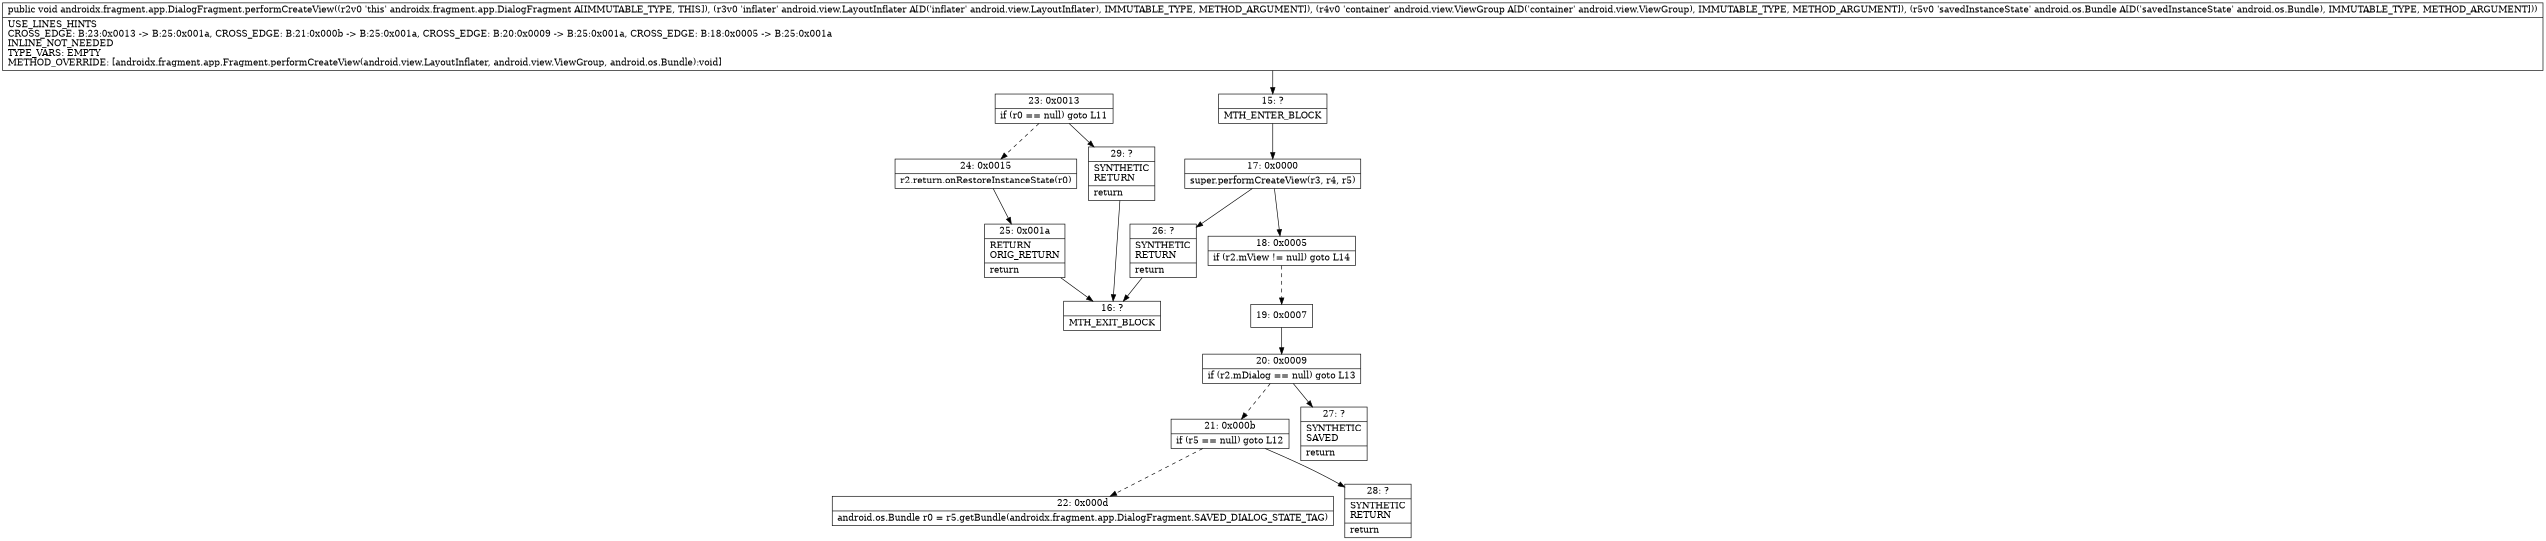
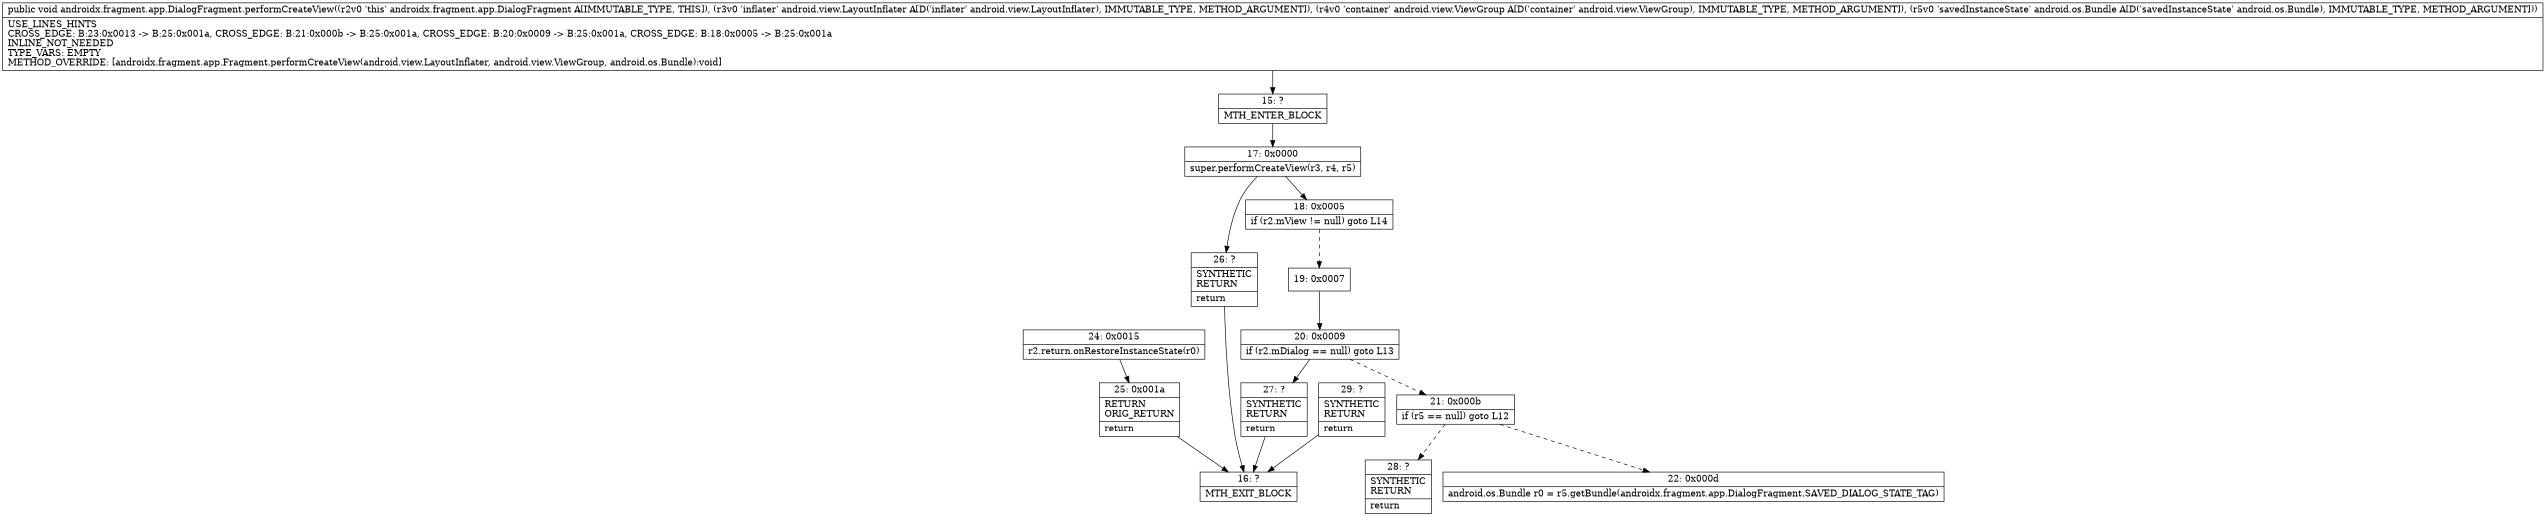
  digraph {
    node [shape=record]
    n1 [label="{15\:\ ?|MTH_ENTER_BLOCK\l}"]
    n2 [label="{17\:\ 0x0000|super.performCreateView(r3, r4, r5)\l}"]
    n3 [label="{18\:\ 0x0005|if (r2.mView != null) goto L14\l}"]
    n4 [label="{26\:\ ?|SYNTHETIC\lRETURN\l|return\l}"]
    n5 [label="{19\:\ 0x0007}"]
    n6 [label="{20\:\ 0x0009|if (r2.mDialog == null) goto L13\l}"]
    n7 [label="{16\:\ ?|MTH_EXIT_BLOCK\l}"]
    n8 [label="{21\:\ 0x000b|if (r5 == null) goto L12\l}"]
-   n9 [label="{27\:\ ?|SYNTHETIC\lSAVED\l|return\l}"]
+   n9 [label="{27\:\ ?|SYNTHETIC\lRETURN\l|return\l}"]
    n10 [label="{22\:\ 0x000d|android.os.Bundle r0 = r5.getBundle(androidx.fragment.app.DialogFragment.SAVED_DIALOG_STATE_TAG)\l}"]
    n11 [label="{28\:\ ?|SYNTHETIC\lRETURN\l|return\l}"]
-   n12 [label="{23\:\ 0x0013|if (r0 == null) goto L11\l}"]
    n13 [label="{24\:\ 0x0015|r2.return.onRestoreInstanceState(r0)\l}"]
    n14 [label="{29\:\ ?|SYNTHETIC\lRETURN\l|return\l}"]
    n15 [label="{25\:\ 0x001a|RETURN\lORIG_RETURN\l|return\l}"]
    n16 [label="{public void androidx.fragment.app.DialogFragment.performCreateView((r2v0 'this' androidx.fragment.app.DialogFragment A[IMMUTABLE_TYPE, THIS]), (r3v0 'inflater' android.view.LayoutInflater A[D('inflater' android.view.LayoutInflater), IMMUTABLE_TYPE, METHOD_ARGUMENT]), (r4v0 'container' android.view.ViewGroup A[D('container' android.view.ViewGroup), IMMUTABLE_TYPE, METHOD_ARGUMENT]), (r5v0 'savedInstanceState' android.os.Bundle A[D('savedInstanceState' android.os.Bundle), IMMUTABLE_TYPE, METHOD_ARGUMENT]))  | USE_LINES_HINTS\lCROSS_EDGE: B:23:0x0013 \-\> B:25:0x001a, CROSS_EDGE: B:21:0x000b \-\> B:25:0x001a, CROSS_EDGE: B:20:0x0009 \-\> B:25:0x001a, CROSS_EDGE: B:18:0x0005 \-\> B:25:0x001a\lINLINE_NOT_NEEDED\lTYPE_VARS: EMPTY\lMETHOD_OVERRIDE: [androidx.fragment.app.Fragment.performCreateView(android.view.LayoutInflater, android.view.ViewGroup, android.os.Bundle):void]\l}"]
    n1 -> n2
    n2 -> n3
    n2 -> n4
    n3 -> n5 [style=dashed]
    n4 -> n7
    n5 -> n6
    n6 -> n8 [style=dashed]
    n6 -> n9
    n8 -> n10 [style=dashed]
-   n8 -> n11
-   n12 -> n13 [style=dashed]
-   n12 -> n14
+   n8 -> n11 [style=dashed]
+   n9 -> n7
    n13 -> n15
    n14 -> n7
    n15 -> n7
    n16 -> n1
  }
